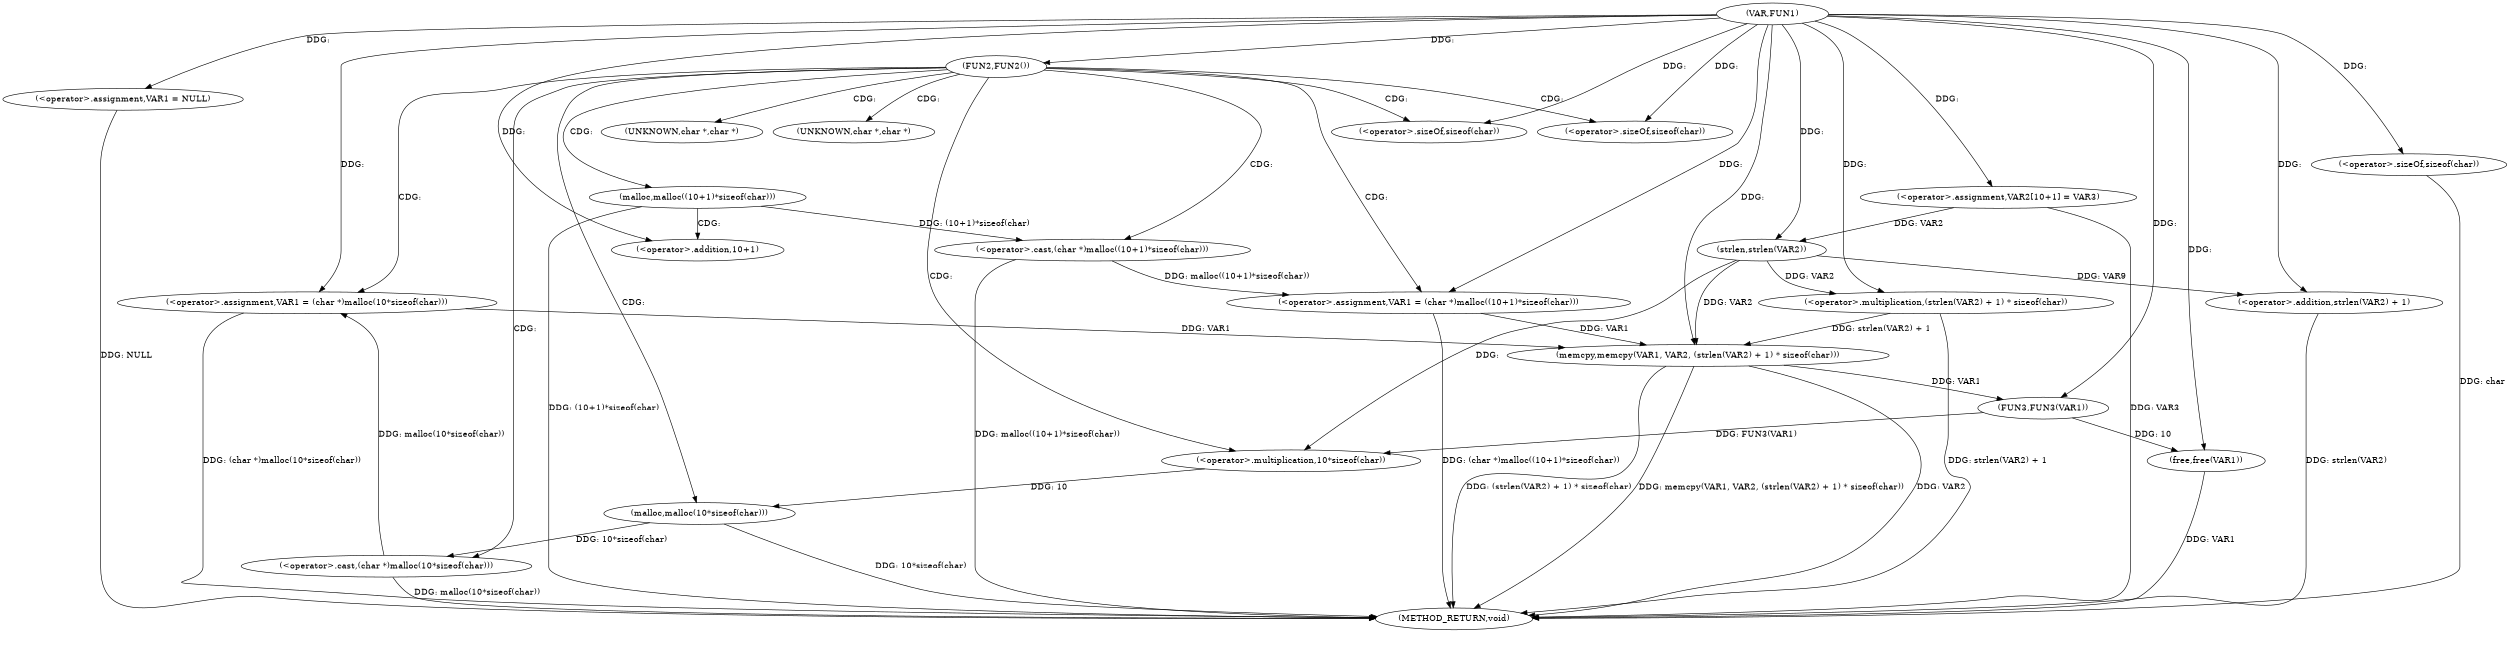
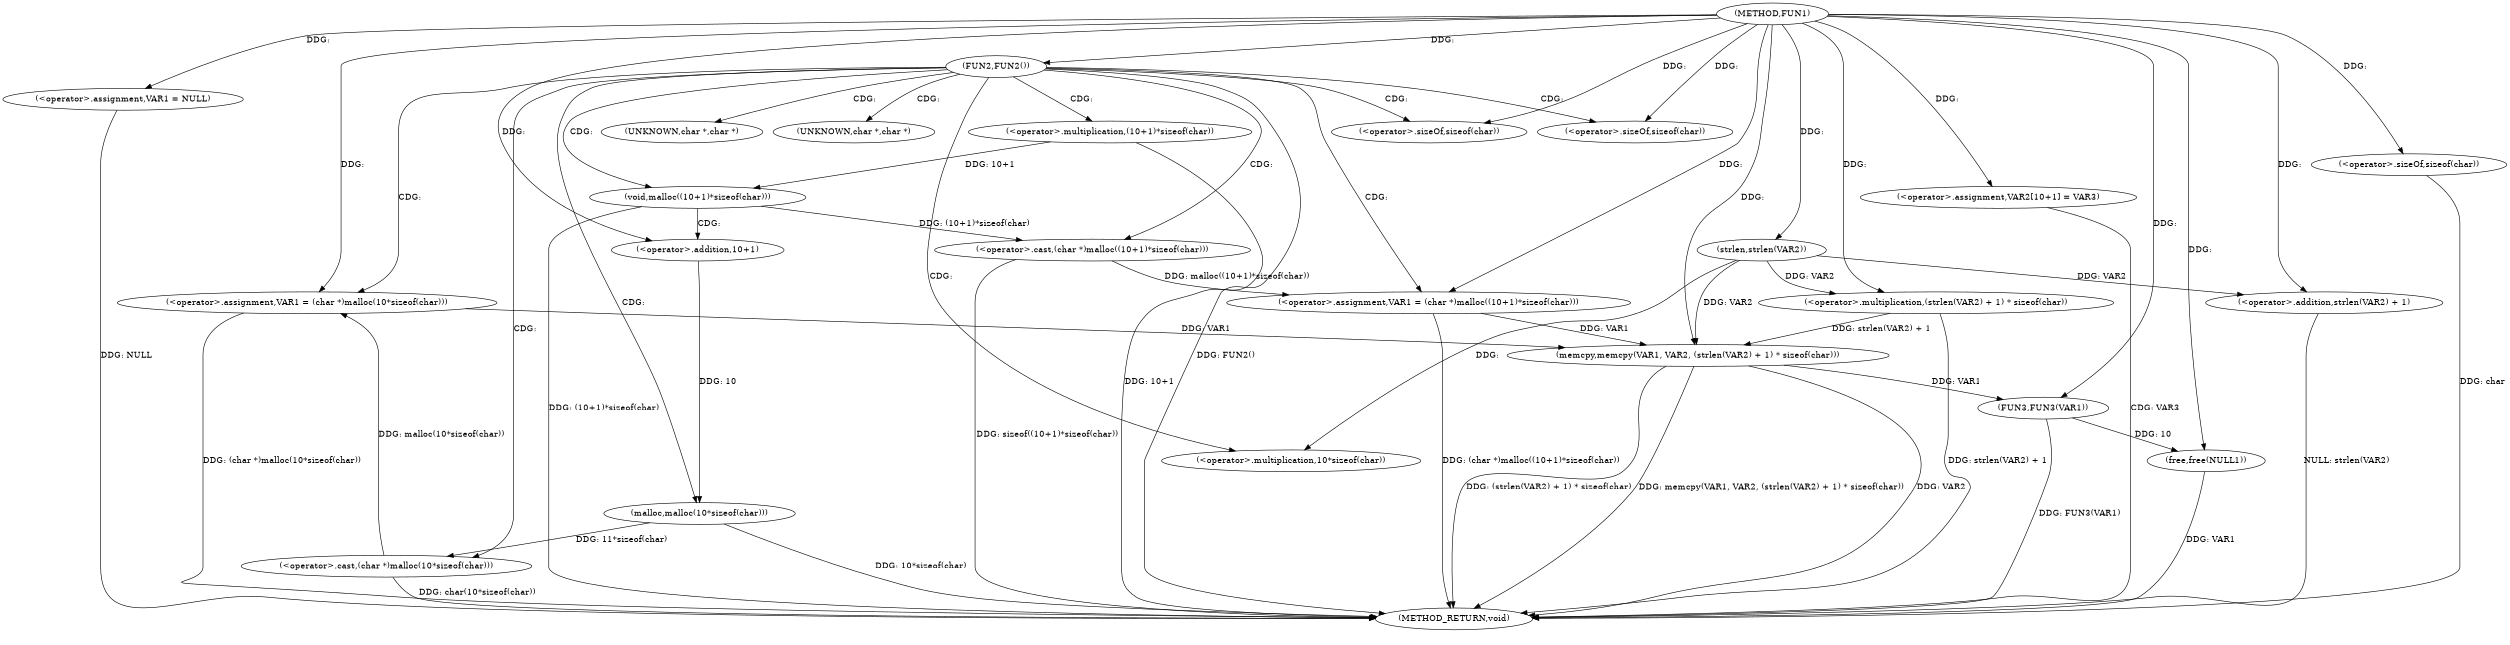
  digraph {
-   n1 [label="(VAR,FUN1)"]
+   n1 [label="(METHOD,FUN1)"]
    n2 [label="(<operator>.assignment,VAR1 = NULL)"]
    n3 [label="(FUN2,FUN2())"]
    n4 [label="(<operator>.assignment,VAR1 = (char *)malloc(10*sizeof(char)))"]
    n5 [label="(<operator>.sizeOf,sizeof(char))"]
    n6 [label="(<operator>.assignment,VAR1 = (char *)malloc((10+1)*sizeof(char)))"]
    n7 [label="(<operator>.addition,10+1)"]
    n8 [label="(<operator>.sizeOf,sizeof(char))"]
    n9 [label="(<operator>.assignment,VAR2[10+1] = VAR3)"]
    n10 [label="(memcpy,memcpy(VAR1, VAR2, (strlen(VAR2) + 1) * sizeof(char)))"]
    n11 [label="(<operator>.multiplication,(strlen(VAR2) + 1) * sizeof(char))"]
    n12 [label="(<operator>.addition,strlen(VAR2) + 1)"]
    n13 [label="(strlen,strlen(VAR2))"]
    n14 [label="(<operator>.sizeOf,sizeof(char))"]
    n15 [label="(FUN3,FUN3(VAR1))"]
-   n16 [label="(free,free(VAR1))"]
+   n16 [label="(free,free(NULL1))"]
    n17 [label="(METHOD_RETURN,void)"]
    n18 [label="(<operator>.multiplication,10*sizeof(char))"]
+   n19 [label="(<operator>.multiplication,(10+1)*sizeof(char))"]
    n20 [label="(<operator>.cast,(char *)malloc(10*sizeof(char)))"]
    n21 [label="(malloc,malloc(10*sizeof(char)))"]
    n22 [label="(<operator>.cast,(char *)malloc((10+1)*sizeof(char)))"]
-   n23 [label="(malloc,malloc((10+1)*sizeof(char)))"]
+   n23 [label="(void,malloc((10+1)*sizeof(char)))"]
    n24 [label="(UNKNOWN,char *,char *)"]
    n25 [label="(UNKNOWN,char *,char *)"]
    n1 -> n2 [label="DDG: "]
    n1 -> n3 [label="DDG: "]
    n1 -> n4 [label="DDG: "]
    n1 -> n5 [label="DDG: "]
    n1 -> n6 [label="DDG: "]
    n1 -> n7 [label="DDG: "]
    n1 -> n8 [label="DDG: "]
    n1 -> n9 [label="DDG: "]
    n1 -> n10 [label="DDG: "]
    n1 -> n11 [label="DDG: "]
    n1 -> n12 [label="DDG: "]
    n1 -> n13 [label="DDG: "]
    n1 -> n14 [label="DDG: "]
    n1 -> n15 [label="DDG: "]
    n1 -> n16 [label="DDG: "]
    n2 -> n17 [label="DDG: NULL"]
    n3 -> n4 [label="CDG: "]
    n3 -> n5 [label="CDG: "]
    n3 -> n6 [label="CDG: "]
    n3 -> n8 [label="CDG: "]
+   n3 -> n17 [label="DDG: FUN2()"]
    n3 -> n18 [label="CDG: "]
+   n3 -> n19 [label="CDG: "]
    n3 -> n20 [label="CDG: "]
    n3 -> n21 [label="CDG: "]
    n3 -> n22 [label="CDG: "]
    n3 -> n23 [label="CDG: "]
    n3 -> n24 [label="CDG: "]
    n3 -> n25 [label="CDG: "]
    n4 -> n10 [label="DDG: VAR1"]
    n4 -> n17 [label="DDG: (char *)malloc(10*sizeof(char))"]
    n6 -> n10 [label="DDG: VAR1"]
    n6 -> n17 [label="DDG: (char *)malloc((10+1)*sizeof(char))"]
-   n9 -> n13 [label="DDG: VAR2"]
-   n9 -> n17 [label="DDG: VAR3"]
+   n9 -> n17 [label="CDG: VAR3"]
    n10 -> n15 [label="DDG: VAR1"]
    n10 -> n17 [label="DDG: VAR2"]
    n10 -> n17 [label="DDG: (strlen(VAR2) + 1) * sizeof(char)"]
    n10 -> n17 [label="DDG: memcpy(VAR1, VAR2, (strlen(VAR2) + 1) * sizeof(char))"]
    n11 -> n10 [label="DDG: strlen(VAR2) + 1"]
    n11 -> n17 [label="DDG: strlen(VAR2) + 1"]
-   n12 -> n17 [label="DDG: strlen(VAR2)"]
+   n12 -> n17 [label="NULL: strlen(VAR2)"]
    n13 -> n10 [label="DDG: VAR2"]
    n13 -> n11 [label="DDG: VAR2"]
-   n13 -> n12 [label="DDG: VAR9"]
+   n13 -> n12 [label="DDG: VAR2"]
    n13 -> n18 [label="DDG: "]
    n14 -> n17 [label="DDG: char"]
    n15 -> n16 [label="DDG: 10"]
-   n15 -> n18 [label="DDG: FUN3(VAR1)"]
+   n15 -> n17 [label="DDG: FUN3(VAR1)"]
    n16 -> n17 [label="DDG: VAR1"]
-   n18 -> n21 [label="DDG: 10"]
+   n7 -> n21 [label="DDG: 10"]
+   n19 -> n17 [label="DDG: 10+1"]
+   n19 -> n23 [label="DDG: 10+1"]
    n20 -> n4 [label="DDG: malloc(10*sizeof(char))"]
-   n20 -> n17 [label="DDG: malloc(10*sizeof(char))"]
+   n20 -> n17 [label="DDG: char(10*sizeof(char))"]
    n21 -> n17 [label="DDG: 10*sizeof(char)"]
-   n21 -> n20 [label="DDG: 10*sizeof(char)"]
+   n21 -> n20 [label="DDG: 11*sizeof(char)"]
    n22 -> n6 [label="DDG: malloc((10+1)*sizeof(char))"]
-   n22 -> n17 [label="DDG: malloc((10+1)*sizeof(char))"]
+   n22 -> n17 [label="DDG: sizeof((10+1)*sizeof(char))"]
    n23 -> n7 [label="CDG: "]
    n23 -> n17 [label="DDG: (10+1)*sizeof(char)"]
    n23 -> n22 [label="DDG: (10+1)*sizeof(char)"]
  }
